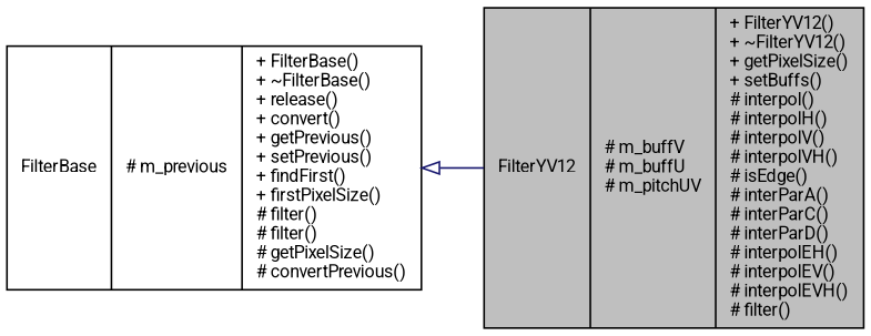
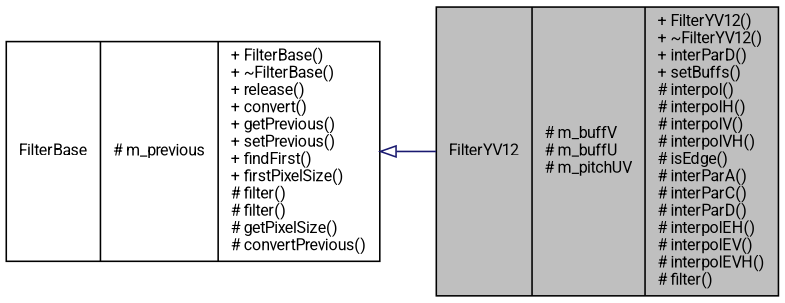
  digraph {
    rankdir=LR
    fontname=Roboto
    node [color=black fontname=Roboto fontsize=10 shape=record style=filled]
-   n1 [fillcolor=grey75 fontcolor=black height=0.2 label="{FilterYV12\n|# m_buffV\l# m_buffU\l# m_pitchUV\l|+ FilterYV12()\l+ ~FilterYV12()\l+ getPixelSize()\l+ setBuffs()\l# interpol()\l# interpolH()\l# interpolV()\l# interpolVH()\l# isEdge()\l# interParA()\l# interParC()\l# interParD()\l# interpolEH()\l# interpolEV()\l# interpolEVH()\l# filter()\l}" width=0.4]
+   n1 [fillcolor=grey75 fontcolor=black height=0.2 label="{FilterYV12\n|# m_buffV\l# m_buffU\l# m_pitchUV\l|+ FilterYV12()\l+ ~FilterYV12()\l+ interParD()\l+ setBuffs()\l# interpol()\l# interpolH()\l# interpolV()\l# interpolVH()\l# isEdge()\l# interParA()\l# interParC()\l# interParD()\l# interpolEH()\l# interpolEV()\l# interpolEVH()\l# filter()\l}" width=0.4]
    n2 [fillcolor=white height=0.2 label="{FilterBase\n|# m_previous\l|+ FilterBase()\l+ ~FilterBase()\l+ release()\l+ convert()\l+ getPrevious()\l+ setPrevious()\l+ findFirst()\l+ firstPixelSize()\l# filter()\l# filter()\l# getPixelSize()\l# convertPrevious()\l}" width=0.4]
    n2 -> n1 [arrowtail=empty color=midnightblue dir=back fontname=Roboto fontsize=10 labelfontname=Helvetica labelfontsize=10 style=solid]
  }
